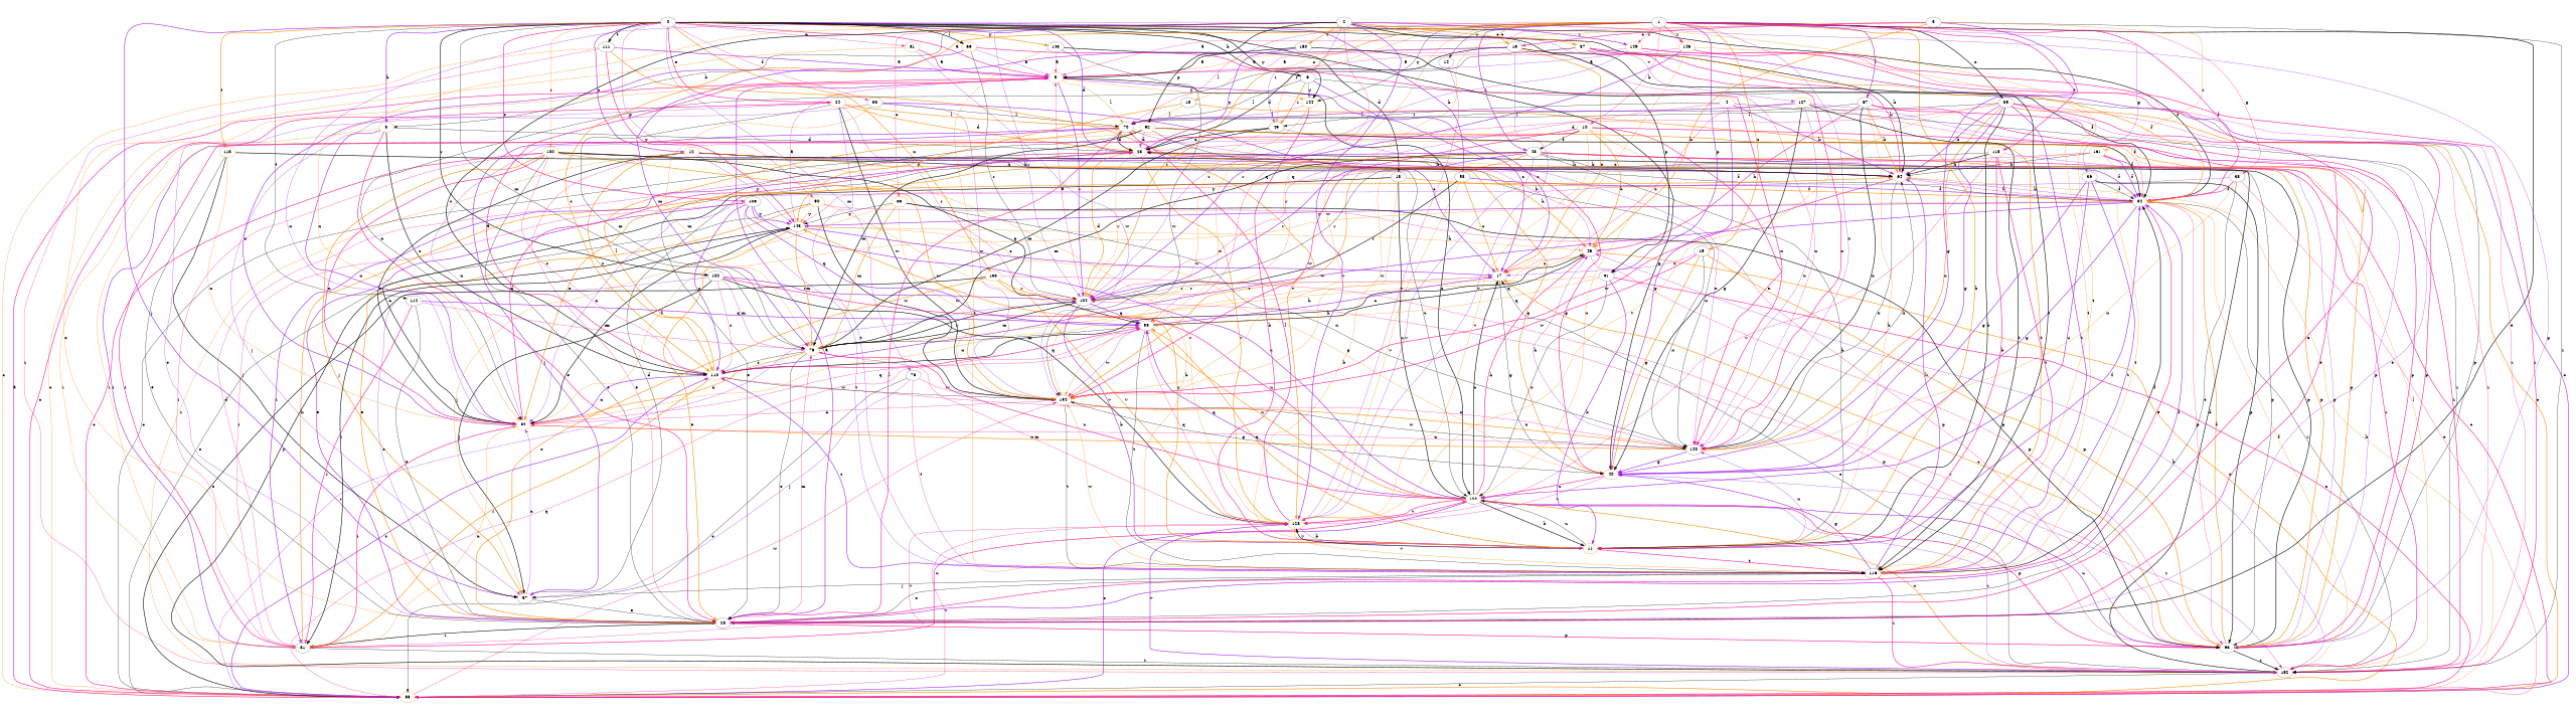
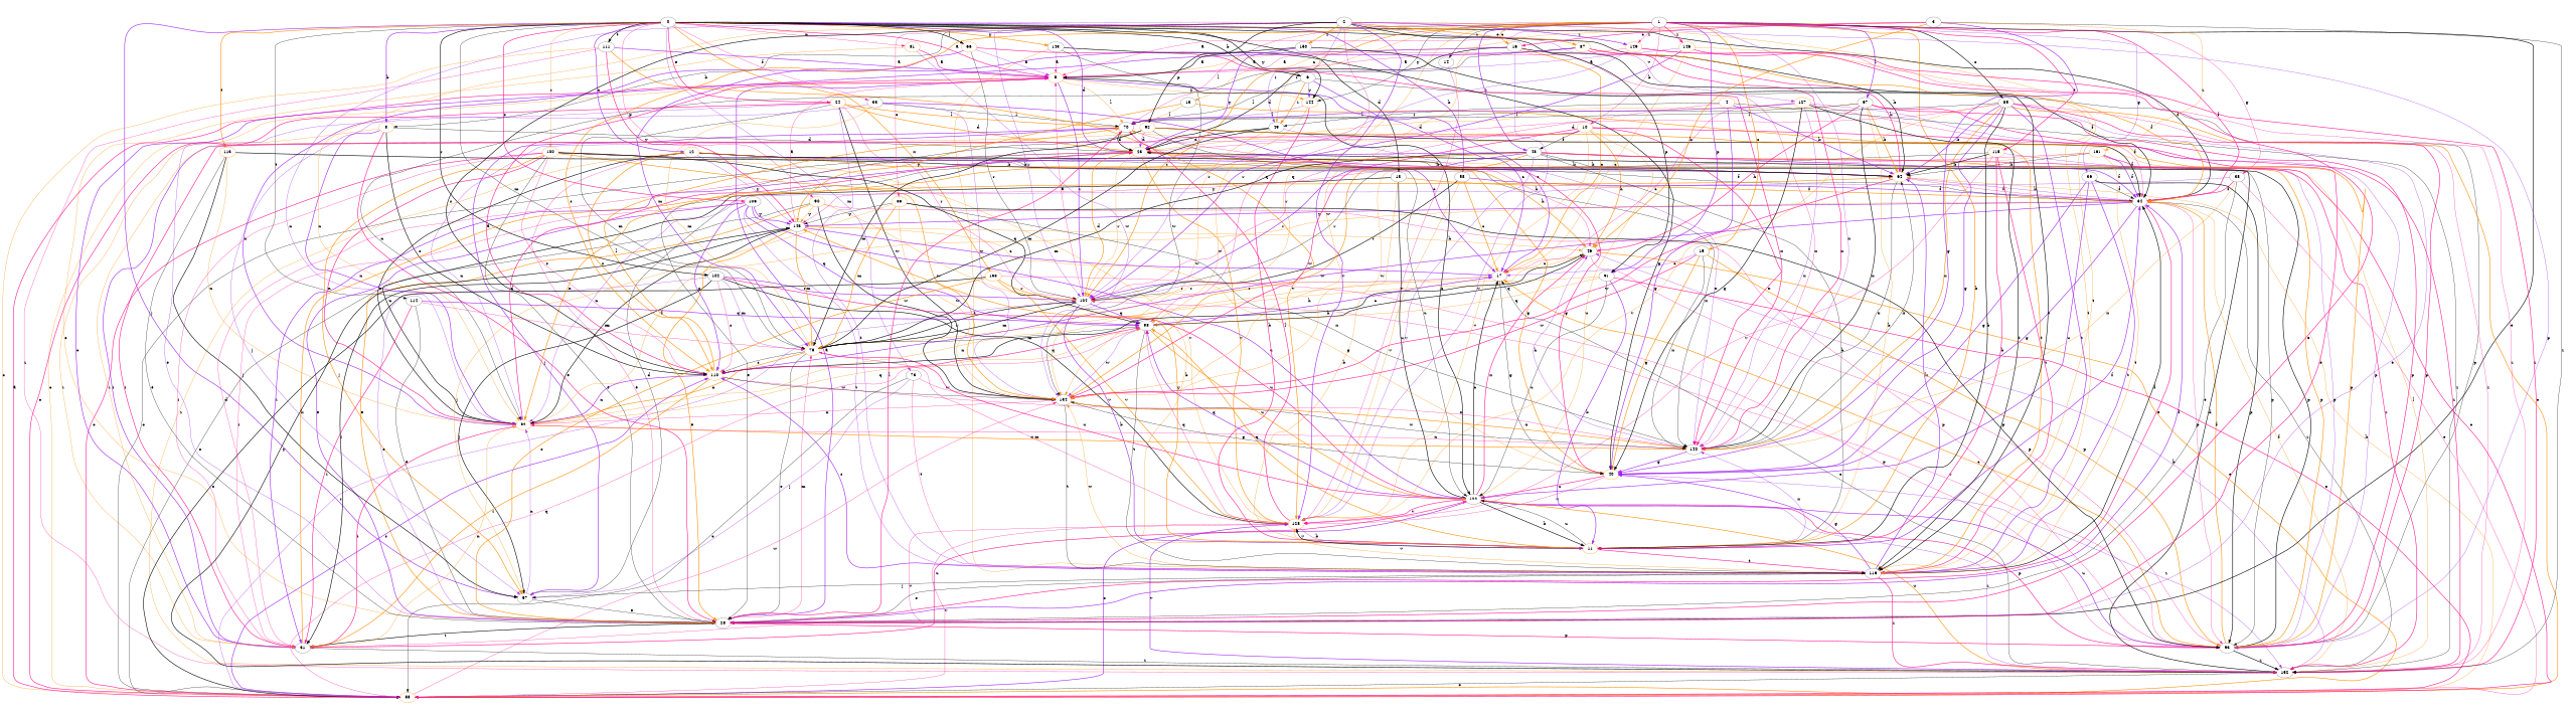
  strict digraph {
    node [color=gray40]
    edge [color=black style=bold]
    5 [color=darkorange]
    0
    6
    8 [color=darkorange]
    12 [color=darkorange]
    18
    23 [color=darkorange]
    24 [color=darkorange]
    33
    34
    57
    58
    64 [color=darkorange]
    66 [color=darkorange]
    73
    76 [color=darkorange]
    81 [color=darkorange]
    90 [color=darkorange]
    100 [color=darkorange]
    102
    106
    111
    113 [color=darkorange]
    114
    138 [color=darkorange]
    143
    144 [color=darkorange]
    70
    104
    17
    88 [color=darkorange]
    122
    49
    93
    28
    82 [color=darkorange]
    110 [color=darkorange]
    n38 [label=31]
    140
    40 [color=darkorange]
    152
    145
    11 [color=darkorange]
    128 [color=darkorange]
    46
    116
    134
    98
    1
    10 [color=darkorange]
    13
    14
    15
    16
    36
    38
    48
    67
    85
    91
    115 [color=darkorange]
    146 [color=darkorange]
    149 [color=darkorange]
    2
    86 [color=darkorange]
    87 [color=darkorange]
    92 [color=darkorange]
    127 [color=darkorange]
    150
    3
    n71 [color=darkorange label=161]
    4 [color=darkorange]
    5 -> 144 [color=darkorange label=y style=solid]
    5 -> 70 [color=darkorange label=l style=solid]
    5 -> 104 [color=purple label=r]
    5 -> 17 [color=purple label=c]
    5 -> 88 [color=darkorange label=o style=solid]
    5 -> 122 [label=c]
    0 -> 5 [color=deeppink label=a]
    0 -> 6 [label=b]
    0 -> 8 [color=purple label=b]
    0 -> 12 [color=purple label=c]
    0 -> 18 [label=d]
    0 -> 23 [color=purple label=d]
    0 -> 24 [color=deeppink label=e]
    0 -> 33 [color=deeppink label=f style=solid]
    0 -> 34 [label=f]
    0 -> 57 [color=purple label=j]
    0 -> 58 [color=purple label=k]
    0 -> 64 [label=k]
    0 -> 66 [label=l]
    0 -> 73 [color=purple label=m style=solid]
    0 -> 76 [label=m style=solid]
    0 -> 81 [color=deeppink label=n style=solid]
    0 -> 90 [color=deeppink label=p style=solid]
    0 -> 100 [color=darkorange label=r style=solid]
    0 -> 102 [label=r]
    0 -> 106 [color=deeppink label=s]
    0 -> 111 [label=t]
    0 -> 113 [color=darkorange label=t]
    0 -> 114 [label=t style=solid]
    0 -> 138 [color=darkorange label=x]
    0 -> 143 [color=darkorange label=y]
    0 -> 144 [label=y]
    6 -> 144 [color=purple label=y style=solid]
    6 -> 70 [label=l style=solid]
    6 -> 17 [color=purple label=c]
    6 -> 49 [color=darkorange label=i]
    6 -> 93 [label=p style=solid]
    8 -> 23 [label=d style=solid]
    8 -> 28 [color=deeppink label=e]
    8 -> 82 [color=purple label=n]
    8 -> 110 [label=s]
    8 -> n38 [color=darkorange label=i style=solid]
    12 -> 64 [color=purple label=k]
    12 -> 93 [label=p]
    12 -> 28 [color=deeppink label=e style=solid]
    12 -> 82 [label=n]
    12 -> 110 [color=darkorange label=s]
    12 -> 140 [label=x style=solid]
    12 -> 40 [color=darkorange label=g]
    12 -> 152 [color=darkorange label=z style=solid]
    12 -> 145 [color=purple label=y style=solid]
    18 -> 34 [color=darkorange label=f]
    18 -> 122 [label=u]
    18 -> 82 [label=n]
    18 -> 11 [color=darkorange label=b style=solid]
    23 -> 64 [color=darkorange label=k style=solid]
    23 -> 104 [color=darkorange label=r style=solid]
    23 -> 88 [label=o style=solid]
    23 -> 40 [color=deeppink label=g]
    23 -> 128 [color=darkorange label=v]
    23 -> 46 [color=darkorange label=h]
    24 -> 23 [color=darkorange label=d]
    24 -> 57 [color=purple label=j style=solid]
    24 -> 76 [label=m style=solid]
    24 -> 70 [color=darkorange label=l]
    24 -> 104 [color=deeppink label=r style=solid]
    24 -> 88 [color=deeppink label=o]
    24 -> 116 [color=purple label=t style=solid]
    24 -> 134 [label=w]
    33 -> 76 [color=darkorange label=m style=solid]
    33 -> 70 [label=l style=solid]
    33 -> 17 [color=purple label=c]
    33 -> 28 [color=purple label=e style=solid]
    33 -> 134 [color=purple label=w style=solid]
    34 -> 64 [color=purple label=k style=solid]
    34 -> 93 [color=deeppink label=p style=solid]
    34 -> 28 [color=deeppink label=e]
    34 -> 110 [color=purple label=s]
    34 -> 40 [color=purple label=g]
    34 -> 152 [label=z style=solid]
    34 -> 145 [color=purple label=y]
    57 -> 23 [label=d style=solid]
    57 -> 28 [label=e style=solid]
    57 -> 82 [color=purple label=n style=solid]
    58 -> 34 [color=purple label=f]
    58 -> 104 [label=r]
    58 -> 17 [color=darkorange label=c]
    58 -> 128 [color=darkorange label=v style=solid]
    64 -> 34 [color=deeppink label=f style=solid]
    64 -> 140 [label=x style=solid]
    64 -> 134 [color=deeppink label=w]
    66 -> 5 [color=purple label=a style=solid]
    66 -> 104 [label=r style=solid]
    66 -> 82 [color=purple label=n]
    66 -> 140 [color=deeppink label=x]
    73 -> 57 [color=purple label=j style=solid]
    73 -> 88 [label=o style=solid]
    73 -> 116 [color=deeppink label=t style=solid]
    73 -> 134 [color=deeppink label=w style=solid]
    76 -> 104 [label=r]
    76 -> 122 [color=deeppink label=u]
    76 -> 28 [label=e style=solid]
    76 -> 82 [color=darkorange label=n]
    76 -> 110 [label=s style=solid]
    76 -> 46 [color=darkorange label=h style=solid]
    81 -> 5 [color=deeppink label=a]
    81 -> 28 [color=darkorange label=e style=solid]
    81 -> 134 [color=purple label=w style=solid]
    90 -> 88 [label=o style=solid]
    90 -> 93 [color=deeppink label=p style=solid]
    90 -> 28 [color=darkorange label=e]
    90 -> 145 [color=darkorange label=y style=solid]
    90 -> 11 [color=darkorange label=b style=solid]
    90 -> 134 [label=w]
    100 -> 34 [label=f style=solid]
    100 -> 57 [color=darkorange label=j]
    100 -> 64 [color=purple label=k style=solid]
    100 -> 88 [color=deeppink label=o]
    100 -> 93 [label=p style=solid]
    100 -> 28 [label=e style=solid]
    100 -> 82 [color=deeppink label=n]
    100 -> 110 [color=deeppink label=s style=solid]
    100 -> n38 [color=deeppink label=i style=solid]
    100 -> 128 [color=darkorange label=v style=solid]
    100 -> 134 [color=darkorange label=w]
    100 -> 98 [label=q]
    102 -> 57 [label=j]
    102 -> 76 [color=purple label=m style=solid]
    102 -> 104 [color=purple label=r]
    102 -> 122 [color=deeppink label=u]
    102 -> 28 [color=purple label=e style=solid]
    102 -> 110 [color=deeppink label=s style=solid]
    102 -> 128 [label=v]
    106 -> 122 [color=purple label=u]
    106 -> 28 [color=purple label=e]
    106 -> 110 [color=purple label=s]
    106 -> n38 [color=deeppink label=i style=solid]
    106 -> 145 [color=purple label=y]
    106 -> 116 [color=purple label=t style=solid]
    106 -> 98 [color=purple label=q]
    111 -> 5 [color=purple label=a]
    111 -> 88 [color=darkorange label=o style=solid]
    111 -> 152 [color=deeppink label=z style=solid]
    111 -> 145 [color=deeppink label=y]
    111 -> 128 [color=darkorange label=v]
    113 -> 57 [label=j]
    113 -> 64 [label=k]
    113 -> 28 [label=e style=solid]
    113 -> 82 [color=darkorange label=n style=solid]
    114 -> 76 [color=deeppink label=m style=solid]
    114 -> 28 [label=e style=solid]
    114 -> n38 [color=deeppink label=i]
    114 -> 98 [color=purple label=q]
    138 -> 104 [color=darkorange label=r]
    138 -> 88 [label=o]
    138 -> 93 [color=deeppink label=p style=solid]
    138 -> 28 [color=darkorange label=e]
    138 -> 128 [color=darkorange label=v]
    143 -> 5 [color=deeppink label=a style=solid]
    143 -> 40 [label=g]
    143 -> 116 [color=darkorange label=t style=solid]
    143 -> 134 [label=w style=solid]
    144 -> 70 [color=purple label=l style=solid]
    144 -> 11 [color=deeppink label=b]
    144 -> 134 [color=darkorange label=w style=solid]
    70 -> 23 [label=d]
    70 -> 57 [color=purple label=j]
    70 -> n38 [color=purple label=i]
    70 -> 46 [color=deeppink label=h style=solid]
    104 -> 5 [color=deeppink label=a style=solid]
    104 -> 23 [color=darkorange label=d]
    104 -> 76 [label=m]
    104 -> 11 [color=purple label=b]
    104 -> 98 [color=purple label=q]
    17 -> 104 [color=purple label=r style=solid]
    17 -> 82 [color=darkorange label=n style=solid]
    17 -> 40 [label=g style=solid]
    88 -> 5 [color=deeppink label=a]
    88 -> 64 [color=darkorange label=k style=solid]
    88 -> 104 [color=purple label=r style=solid]
    88 -> 110 [color=purple label=s]
    88 -> 128 [color=deeppink label=v style=solid]
    88 -> 134 [color=deeppink label=w style=solid]
    88 -> 98 [color=deeppink label=q style=solid]
    122 -> 17 [label=c]
    122 -> 88 [color=purple label=o]
    122 -> 93 [color=deeppink label=p]
    122 -> 152 [color=purple label=z style=solid]
    122 -> 11 [label=b]
    122 -> 128 [color=deeppink label=v]
-   122 -> 46 [color=deeppink label=h]
+   122 -> 46 [color=deeppink label=x]
    122 -> 98 [color=purple label=q]
    49 -> 23 [label=d]
    49 -> 76 [label=m]
    49 -> 140 [color=purple label=x style=solid]
    49 -> 134 [color=darkorange label=w style=solid]
    93 -> 34 [color=darkorange label=f]
    93 -> 104 [color=deeppink label=r style=solid]
    93 -> 17 [color=darkorange label=c]
    93 -> 122 [color=purple label=u]
    93 -> 152 [label=z]
    28 -> 5 [color=purple label=a]
    28 -> 34 [color=purple label=f]
    28 -> 76 [color=deeppink label=m style=solid]
    28 -> 70 [color=deeppink label=l]
    28 -> 93 [color=deeppink label=p]
    28 -> n38 [label=i]
    82 -> 23 [color=deeppink label=d]
    82 -> 34 [color=darkorange label=f style=solid]
    82 -> n38 [color=deeppink label=i]
    82 -> 140 [color=darkorange label=x]
-   82 -> 98 [color=deeppink label=q style=solid]
+   82 -> 98 [color=darkorange label=q style=solid]
    110 -> 5 [color=deeppink label=a]
    110 -> 70 [color=darkorange label=l]
    110 -> 82 [color=purple label=n]
    110 -> n38 [color=darkorange label=i]
    110 -> 140 [color=deeppink label=x style=solid]
    110 -> 46 [label=h]
    110 -> 134 [label=w style=solid]
    110 -> 98 [color=deeppink label=q]
    n38 -> 23 [color=deeppink label=d style=solid]
    n38 -> 64 [color=darkorange label=k]
    n38 -> 122 [color=deeppink label=u]
    n38 -> 82 [color=darkorange label=n style=solid]
    n38 -> 152 [label=z style=solid]
    n38 -> 128 [color=deeppink label=v style=solid]
    140 -> 64 [label=k style=solid]
    140 -> 82 [color=deeppink label=n style=solid]
    140 -> 40 [color=purple label=g]
    140 -> 46 [color=purple label=h style=solid]
    140 -> 134 [label=w style=solid]
    40 -> 122 [color=deeppink label=u]
    40 -> 152 [color=purple label=z style=solid]
    40 -> 128 [color=deeppink label=v style=solid]
    152 -> 23 [label=d]
    152 -> 34 [color=darkorange label=f style=solid]
    152 -> 70 [color=darkorange label=l style=solid]
    152 -> 17 [label=c style=solid]
    152 -> 88 [label=o style=solid]
    152 -> 122 [color=darkorange label=u]
    152 -> 145 [label=y]
    152 -> 128 [color=purple label=v]
    152 -> 46 [color=purple label=h style=solid]
    145 -> 5 [color=deeppink label=a style=solid]
    145 -> 76 [color=darkorange label=m]
    145 -> 17 [color=purple label=c]
    145 -> 28 [color=darkorange label=e]
    145 -> 82 [label=n]
    145 -> n38 [label=i]
    145 -> 40 [color=darkorange label=g style=solid]
    145 -> 46 [color=darkorange label=h style=solid]
    11 -> 34 [color=purple label=f]
    11 -> 122 [label=u style=solid]
    11 -> 140 [color=purple label=x style=solid]
    11 -> 145 [color=darkorange label=y]
    11 -> 128 [label=v]
    11 -> 116 [color=deeppink label=t]
    11 -> 98 [color=darkorange label=q]
    128 -> 76 [color=deeppink label=m style=solid]
    128 -> 70 [color=deeppink label=l]
    128 -> 11 [color=purple label=b style=solid]
    128 -> 98 [color=deeppink label=q style=solid]
    46 -> 17 [color=darkorange label=c style=solid]
    46 -> 88 [color=darkorange label=o]
    46 -> 93 [color=deeppink label=p style=solid]
    46 -> 98 [label=q]
    116 -> 34 [label=f]
    116 -> 57 [label=j style=solid]
    116 -> 64 [color=purple label=k]
    116 -> 28 [label=e style=solid]
    116 -> 110 [color=purple label=s]
    116 -> 40 [color=purple label=g]
    116 -> 152 [color=deeppink label=z]
    116 -> 128 [color=darkorange label=v style=solid]
    116 -> 134 [color=darkorange label=w style=solid]
    134 -> 82 [color=deeppink label=n style=solid]
    134 -> 140 [color=darkorange label=x]
    134 -> 40 [label=g style=solid]
    134 -> 116 [label=t style=solid]
    98 -> 76 [label=m style=solid]
    98 -> 17 [color=purple label=c]
    98 -> 122 [color=darkorange label=u]
    98 -> 116 [label=t style=solid]
    98 -> 134 [color=purple label=w style=solid]
    1 -> 8 [label=b style=solid]
    1 -> 34 [color=deeppink label=f]
    1 -> 144 [label=y style=solid]
    1 -> 70 [color=deeppink label=l style=solid]
    1 -> 104 [color=darkorange label=r]
    1 -> 49 [color=darkorange label=i style=solid]
    1 -> 28 [label=e]
    1 -> 82 [color=darkorange label=n style=solid]
    1 -> 110 [color=darkorange label=s]
    1 -> 140 [color=purple label=x style=solid]
    1 -> 11 [color=darkorange label=b]
    1 -> 98 [color=darkorange label=q style=solid]
    1 -> 10 [color=deeppink label=b style=solid]
    1 -> 13 [color=darkorange label=c style=solid]
    1 -> 14 [label=c style=solid]
    1 -> 15 [color=darkorange label=c]
    1 -> 16 [color=darkorange label=c]
    1 -> 36 [color=purple label=g style=solid]
    1 -> 38 [color=deeppink label=g style=solid]
    1 -> 48 [color=purple label=i]
    1 -> 67 [color=purple label=l]
    1 -> 85 [label=o]
    1 -> 91 [color=purple label=p]
    1 -> 115 [color=deeppink label=t]
    1 -> 146 [color=deeppink label=z]
    1 -> 149 [color=deeppink label=z style=solid]
    10 -> 122 [color=darkorange label=u style=solid]
    10 -> 82 [color=purple label=n style=solid]
    10 -> n38 [color=deeppink label=i]
    10 -> 140 [color=deeppink label=x]
    10 -> 152 [color=deeppink label=z]
    10 -> 128 [color=darkorange label=v style=solid]
    10 -> 46 [color=darkorange label=h]
    10 -> 134 [color=deeppink label=w]
    10 -> 48 [label=f style=solid]
    13 -> 70 [color=darkorange label=l style=solid]
    13 -> 145 [color=darkorange label=y]
    13 -> 116 [color=darkorange label=t]
    14 -> 128 [color=deeppink label=v style=solid]
    15 -> 17 [color=purple label=c style=solid]
    15 -> 93 [color=darkorange label=p]
    15 -> 140 [label=x style=solid]
    15 -> 40 [color=darkorange label=g]
    15 -> 134 [color=deeppink label=w]
    16 -> 5 [color=darkorange label=a style=solid]
    16 -> 23 [label=d]
    16 -> 34 [label=f]
    16 -> 76 [color=purple label=m]
    16 -> 17 [color=darkorange label=c]
    16 -> 140 [color=deeppink label=x style=solid]
    16 -> 128 [color=purple label=v style=solid]
    36 -> 34 [label=f style=solid]
    36 -> 122 [color=purple label=u]
    36 -> 93 [label=p]
    36 -> 40 [color=purple label=g]
    36 -> 116 [color=purple label=t]
    38 -> 34 [color=deeppink label=f]
    38 -> 88 [color=deeppink label=o style=solid]
    38 -> 28 [label=e style=solid]
    38 -> 82 [color=purple label=n style=solid]
    38 -> 140 [color=darkorange label=x style=solid]
    48 -> 34 [color=purple label=f]
    48 -> 64 [label=k style=solid]
    48 -> 76 [label=m]
    48 -> 104 [color=purple label=r]
    48 -> 93 [color=darkorange label=p]
    48 -> 82 [color=darkorange label=n]
    48 -> n38 [color=purple label=i]
    48 -> 152 [color=deeppink label=z]
    48 -> 11 [label=b style=solid]
    48 -> 128 [color=purple label=v style=solid]
    48 -> 134 [color=darkorange label=w]
+   67 -> 23 [color=darkorange label=d style=solid]
    67 -> 64 [color=darkorange label=k]
    67 -> 70 [label=l style=solid]
    67 -> 93 [color=deeppink label=p]
    67 -> 28 [color=deeppink label=e]
    67 -> 140 [label=x]
    67 -> 11 [color=darkorange label=b style=solid]
    67 -> 46 [color=deeppink label=h]
    85 -> 23 [color=deeppink label=d style=solid]
    85 -> 64 [color=purple label=k]
    85 -> 70 [label=l style=solid]
    85 -> 88 [color=darkorange label=o]
    85 -> 93 [color=deeppink label=p]
    85 -> 28 [color=purple label=e style=solid]
    85 -> 140 [color=darkorange label=x]
    85 -> 40 [color=purple label=g]
    85 -> 152 [color=deeppink label=z style=solid]
    85 -> 11 [label=b]
    85 -> 128 [color=darkorange label=v style=solid]
    85 -> 116 [color=purple label=t]
    91 -> 104 [color=darkorange label=r style=solid]
    91 -> 88 [color=deeppink label=o]
    91 -> 122 [label=u style=solid]
    91 -> 11 [color=purple label=b]
    91 -> 98 [color=darkorange label=q style=solid]
    115 -> 64 [label=k]
    115 -> 104 [label=r style=solid]
    115 -> 93 [color=purple label=p style=solid]
    115 -> 11 [color=deeppink label=b]
    115 -> 128 [color=deeppink label=v style=solid]
    115 -> 116 [color=deeppink label=t]
    146 -> 5 [color=purple label=a style=solid]
    146 -> 104 [color=purple label=r]
    146 -> 17 [color=darkorange label=c style=solid]
    146 -> 152 [color=deeppink label=z]
    146 -> 116 [color=darkorange label=t style=solid]
    149 -> 5 [color=deeppink label=a style=solid]
    149 -> 104 [color=purple label=r style=solid]
    149 -> 28 [color=deeppink label=e]
    149 -> 152 [color=deeppink label=z style=solid]
    2 -> 104 [color=purple label=r style=solid]
    2 -> 49 [color=purple label=i style=solid]
    2 -> 93 [color=purple label=p style=solid]
    2 -> 82 [color=purple label=n style=solid]
    2 -> 110 [label=s]
    2 -> 128 [color=purple label=v]
    2 -> 116 [color=darkorange label=t style=solid]
    2 -> 98 [color=deeppink label=q style=solid]
    2 -> 91 [label=p]
    2 -> 149 [color=purple label=z]
    2 -> 86 [color=deeppink label=o style=solid]
    2 -> 87 [color=darkorange label=o]
    2 -> 92 [label=p]
    2 -> 127 [color=purple label=v style=solid]
    2 -> 150 [color=darkorange label=z]
    86 -> 57 [color=darkorange label=j style=solid]
    86 -> 76 [color=darkorange label=m]
    86 -> 93 [label=p]
    86 -> 140 [label=x style=solid]
    86 -> 145 [label=y style=solid]
    86 -> 134 [color=darkorange label=w style=solid]
    87 -> 5 [color=deeppink label=a style=solid]
    87 -> 34 [color=darkorange label=f]
    87 -> 64 [color=deeppink label=k]
-   87 -> 88 [color=purple label=o]
+   87 -> n38 [color=purple label=o]
    87 -> 82 [label=n style=solid]
    87 -> 140 [color=deeppink label=x]
    92 -> 23 [color=purple label=d style=solid]
    92 -> 34 [label=f]
    92 -> 76 [label=m]
    92 -> 122 [label=u style=solid]
    92 -> 93 [color=darkorange label=p]
    92 -> 28 [label=e style=solid]
    92 -> n38 [color=darkorange label=i style=solid]
    127 -> 34 [color=deeppink label=f style=solid]
    127 -> 70 [color=purple label=l]
    127 -> 17 [color=deeppink label=c style=solid]
    127 -> 93 [color=purple label=p style=solid]
    127 -> 140 [color=purple label=x style=solid]
    127 -> 40 [label=g]
    127 -> 116 [label=t]
    150 -> 5 [label=a]
    150 -> 23 [color=purple label=y]
    150 -> 116 [label=t]
    3 -> 5 [color=deeppink label=a style=solid]
    3 -> 40 [color=purple label=g]
    3 -> 152 [label=z style=solid]
    3 -> 46 [color=darkorange label=h]
    3 -> 134 [color=darkorange label=w style=solid]
    3 -> 16 [color=deeppink label=c]
    3 -> n71 [color=darkorange label=z style=solid]
    n71 -> 34 [color=purple label=f]
    n71 -> 64 [label=k style=solid]
    n71 -> 88 [color=deeppink label=o]
    n71 -> 145 [color=deeppink label=y style=solid]
    n71 -> 116 [color=darkorange label=t style=solid]
    n71 -> 134 [color=darkorange label=w style=solid]
    4 -> 64 [color=purple label=k]
    4 -> 104 [color=deeppink label=r style=solid]
    4 -> 49 [label=i style=solid]
    4 -> 40 [color=purple label=g]
    4 -> 152 [label=z style=solid]
  }
